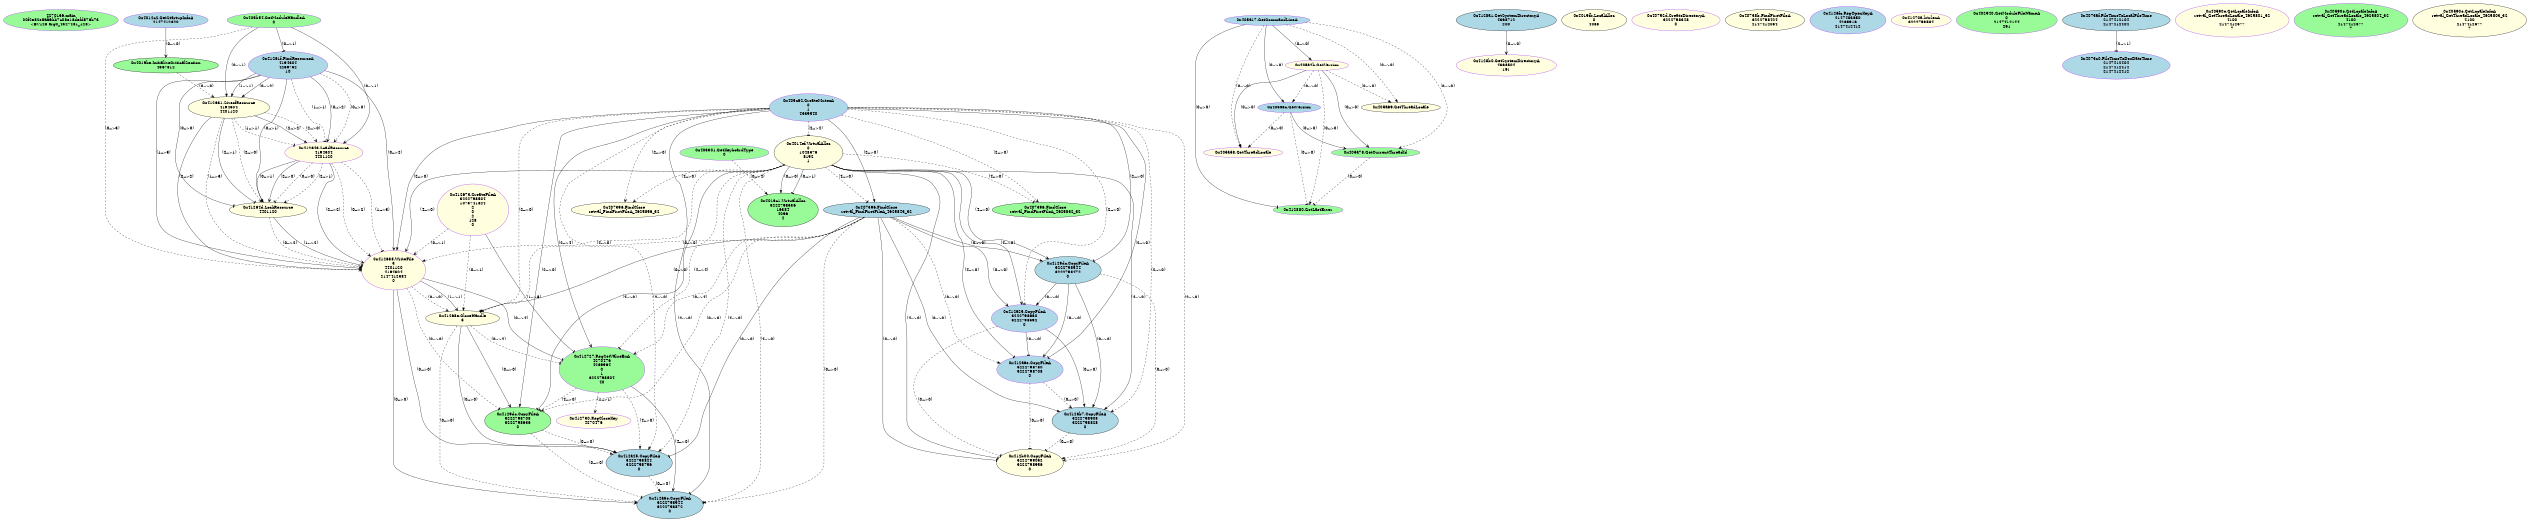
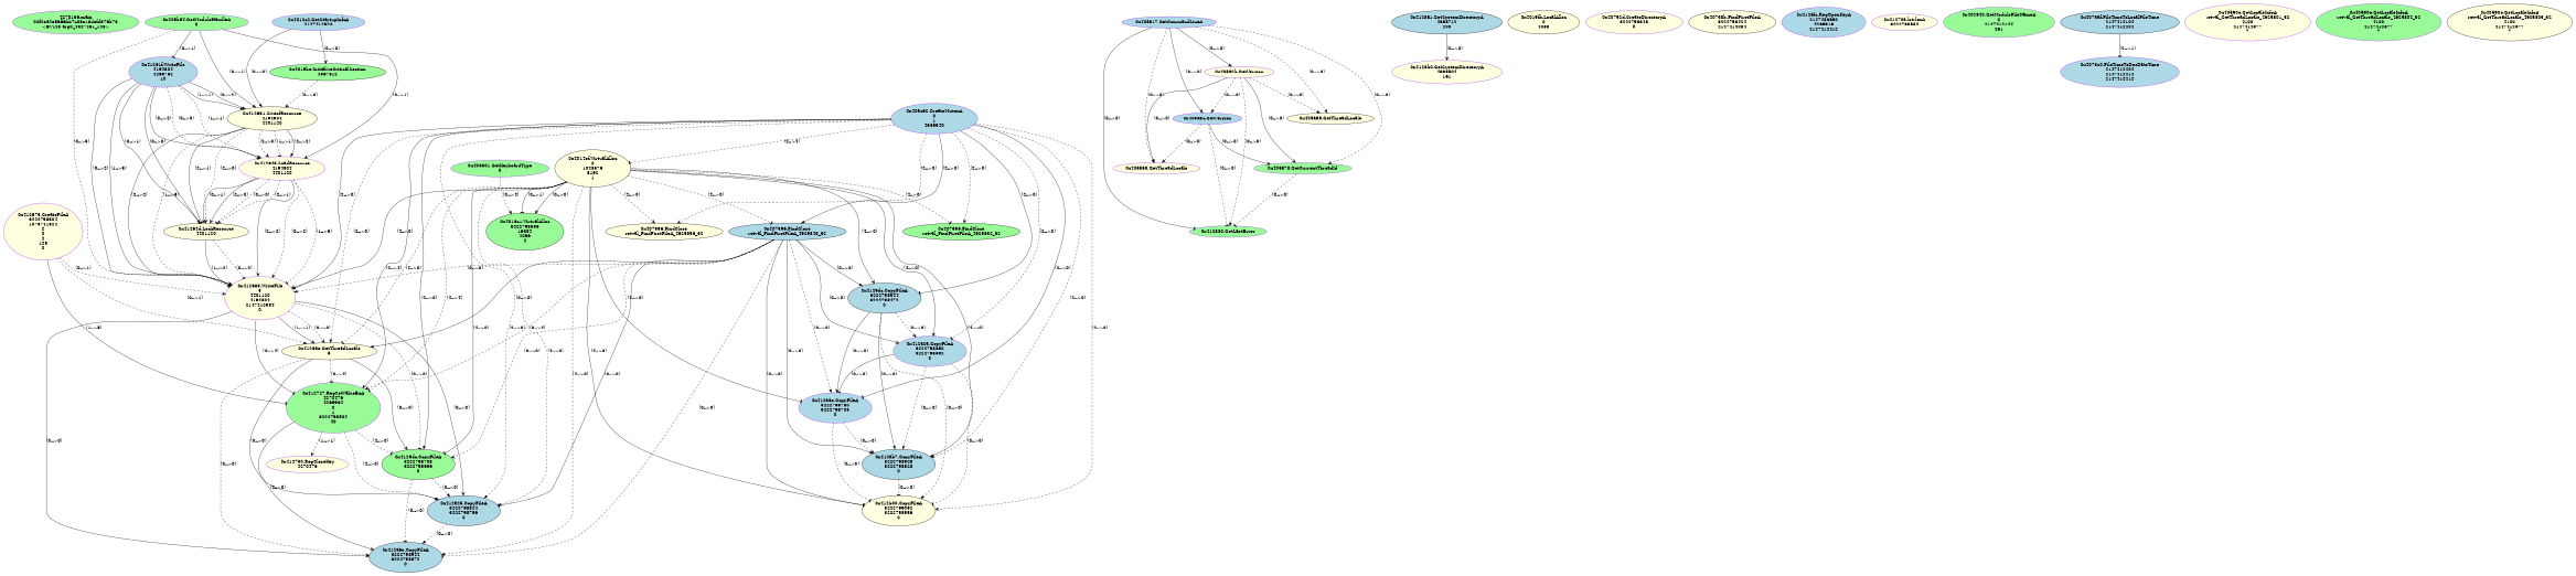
  digraph {
    node [color=purple fillcolor=lightyellow style=filled]
    edge [arrowhead=vee style=solid]
    n1 [fillcolor=palegreen label="4270136.main\n00f2e82e5aff6bb7c08e18defd576b73\n<BV128 arg0_4527481_128>"]
    n2 [fillcolor=palegreen label="0x405b54.GetModuleHandleA\n0"]
-   n3 [fillcolor=lightblue label="0x41261f.FindResourceA\n4194304\n4269752\n10"]
+   n3 [fillcolor=lightblue label="0x41261f.WriteFile\n4194304\n4269752\n10"]
    n4 [color=black label="0x412631.SizeofResource\n4194304\n4401120"]
    n5 [label="0x412643.LoadResource\n4194304\n4401120"]
    n6 [label="0x412688.WriteFile\n3\n4401120\n4194304\n2147412384\n0"]
    n7 [color=black label="0x41264d.LockResource\n4401120"]
-   n8 [color=black label="0x41268e.CloseHandle\n3"]
+   n8 [color=black label="0x41268e.GetThreadLocale\n3"]
    n9 [fillcolor=palegreen label="0x412727.RegSetValueExA\n4270476\n4269964\n0\n1\n3222798504\n40"]
    n10 [color=black fillcolor=palegreen label="0x4129dc.CopyFileA\n3222798708\n3222798636\n0"]
    n11 [color=black fillcolor=lightblue label="0x412a25.CopyFileA\n3222798824\n3222798756\n0"]
    n12 [color=black fillcolor=lightblue label="0x412a6e.CopyFileA\n3222798944\n3222798872\n0"]
    n13 [fillcolor=palegreen label="0x403301.GetKeyboardType\n0"]
    n14 [color=black fillcolor=palegreen label="0x4016c1.VirtualAlloc\n3222798336\n16384\n4096\n4"]
    n15 [fillcolor=lightblue label="0x405a17.GetCommandLineA\n"]
    n16 [label="0x405a2b.GetVersion\n"]
    n17 [fillcolor=lightblue label="0x405a3c.GetVersion\n"]
    n18 [fillcolor=palegreen label="0x405a78.GetCurrentThreadId\n"]
    n19 [fillcolor=palegreen label="0x412880.GetLastError\n"]
    n20 [color=black label="0x405a69.GetThreadLocale\n"]
    n21 [label="0x405a58.GetThreadLocale\n"]
    n22 [fillcolor=lightblue label="0x4012c2.GetStartupInfoA\n2147412320"]
    n23 [color=black fillcolor=palegreen label="0x4019be.InitializeCriticalSection\n4367812"]
    n24 [fillcolor=lightblue label="0x405c62.CreateMutexA\n0\n1\n4339540"]
    n25 [color=black label="0x4014ef.VirtualAlloc\n0\n1048576\n8192\n1"]
    n26 [color=black fillcolor=lightblue label="0x407396.FindClose\nretval_FindFirstFileA_4625843_32"]
    n27 [color=black fillcolor=palegreen label="0x407396.FindClose\nretval_FindFirstFileA_4625832_32"]
    n28 [color=black fillcolor=lightblue label="0x4129dc.CopyFileA\n3222798544\n3222798472\n0"]
    n29 [fillcolor=lightblue label="0x412a25.CopyFileA\n3222798660\n3222798592\n0"]
    n30 [fillcolor=lightblue label="0x412a6e.CopyFileA\n3222798780\n3222798708\n0"]
    n31 [color=black fillcolor=lightblue label="0x412ab7.CopyFileA\n3222798908\n3222798828\n0"]
    n32 [color=black label="0x412b00.CopyFileA\n3222799052\n3222798956\n0"]
    n33 [color=black label="0x407396.FindClose\nretval_FindFirstFileA_4625856_32"]
    n34 [label="0x412730.RegCloseKey\n4270476"]
    n35 [color=black fillcolor=lightblue label="0x4128a1.GetSystemDirectoryA\n4368712\n200"]
    n36 [label="0x4128b0.GetSystemDirectoryA\n4368504\n161"]
    n37 [color=black label="0x4019fb.LocalAlloc\n0\n4088"]
    n38 [label="0x40752d.CreateDirectoryA\n3222798348\n0"]
    n39 [color=black label="0x40738b.FindFirstFileA\n3222798424\n2147412084"]
    n40 [label="0x412673.CreateFileA\n3222798504\n1073741824\n2\n0\n2\n128\n0"]
    n41 [fillcolor=lightblue label="0x4126fc.RegOpenKeyA\n2147483650\n4269916\n2147412412"]
    n42 [label="0x41270a.lstrlenA\n3222798584"]
    n43 [fillcolor=palegreen label="0x402940.GetModuleFileNameA\n0\n2147412144\n261"]
    n44 [color=black fillcolor=lightblue label="0x4073af.FileTimeToLocalFileTime\n2147412104\n2147412404"]
    n45 [fillcolor=lightblue label="0x4073c0.FileTimeToDosDateTime\n2147412404\n2147412414\n2147412412"]
    n46 [label="0x40590e.GetLocaleInfoA\nretval_GetThreadLocale_4625801_32\n4100\n2147412377\n7"]
    n47 [fillcolor=palegreen label="0x40590e.GetLocaleInfoA\nretval_GetThreadLocale_4625804_32\n4100\n2147412377\n7"]
    n48 [color=black label="0x40590e.GetLocaleInfoA\nretval_GetThreadLocale_4625803_32\n4100\n2147412377\n7"]
    n2 -> n3 [arrowhead=tee label="(0-->1)"]
    n2 -> n4 [arrowhead=normal label="(0-->1)"]
    n2 -> n5 [label="(0-->1)"]
    n2 -> n6 [label="(0-->3)" style=dashed]
    n3 -> n4 [arrowhead=normal label="(1-->1)"]
    n3 -> n4 [arrowhead=normal label="(0-->2)"]
    n3 -> n5 [arrowhead=tee label="(1-->1)" style=dashed]
    n3 -> n5 [label="(0-->2)"]
    n3 -> n5 [label="(0-->0)" style=dashed]
    n3 -> n6 [label="(0-->2)"]
    n3 -> n6 [label="(1-->3)"]
    n3 -> n7 [arrowhead=normal label="(0-->1)"]
    n3 -> n7 [arrowhead=tee label="(0-->0)"]
    n4 -> n5 [arrowhead=tee label="(1-->1)" style=dashed]
    n4 -> n5 [arrowhead=normal label="(2-->2)"]
    n4 -> n5 [label="(2-->0)" style=dashed]
    n4 -> n6 [arrowhead=tee label="(2-->2)"]
    n4 -> n6 [label="(1-->3)" style=dashed]
    n4 -> n7 [arrowhead=tee label="(2-->1)"]
    n4 -> n7 [label="(2-->0)" style=dashed]
    n5 -> n6 [label="(2-->2)"]
    n5 -> n6 [label="(0-->2)" style=dashed]
    n5 -> n6 [arrowhead=tee label="(1-->3)" style=dashed]
    n5 -> n7 [label="(2-->1)" style=dashed]
    n5 -> n7 [label="(0-->1)"]
    n5 -> n7 [label="(2-->0)"]
    n5 -> n7 [arrowhead=tee label="(0-->0)" style=dashed]
    n6 -> n8 [label="(1-->1)"]
    n6 -> n8 [label="(0-->0)" style=dashed]
    n6 -> n9 [arrowhead=tee label="(0-->4)"]
    n6 -> n10 [arrowhead=tee label="(0-->0)" style=dashed]
    n6 -> n11 [label="(0-->0)"]
    n6 -> n12 [label="(0-->0)"]
    n7 -> n6 [arrowhead=tee label="(1-->2)"]
    n7 -> n6 [arrowhead=tee label="(0-->2)" style=dashed]
    n8 -> n9 [arrowhead=tee label="(0-->4)" style=dashed]
    n8 -> n10 [label="(0-->0)"]
    n8 -> n11 [arrowhead=normal label="(0-->0)"]
    n8 -> n12 [label="(0-->0)" style=dashed]
    n9 -> n10 [arrowhead=tee label="(4-->0)" style=dashed]
    n9 -> n11 [arrowhead=normal label="(4-->0)" style=dashed]
    n9 -> n12 [label="(4-->0)"]
    n9 -> n34 [label="(1-->1)" style=dashed]
    n10 -> n11 [arrowhead=normal label="(0-->0)" style=dashed]
    n10 -> n12 [arrowhead=tee label="(0-->0)" style=dashed]
    n11 -> n12 [arrowhead=normal label="(0-->0)" style=dashed]
    n13 -> n14 [arrowhead=normal label="(0-->4)" style=dashed]
    n15 -> n16 [arrowhead=normal label="(0-->0)"]
    n15 -> n17 [arrowhead=normal label="(0-->0)"]
    n15 -> n18 [label="(0-->0)" style=dashed]
    n15 -> n19 [arrowhead=tee label="(0-->0)"]
    n15 -> n20 [arrowhead=normal label="(0-->0)" style=dashed]
    n15 -> n21 [arrowhead=normal label="(0-->0)" style=dashed]
    n16 -> n17 [arrowhead=normal label="(0-->0)" style=dashed]
    n16 -> n18 [label="(0-->0)"]
    n16 -> n19 [arrowhead=normal label="(0-->0)" style=dashed]
    n16 -> n20 [arrowhead=normal label="(0-->0)" style=dashed]
    n16 -> n21 [arrowhead=normal label="(0-->0)"]
    n17 -> n18 [label="(0-->0)"]
    n17 -> n19 [arrowhead=tee label="(0-->0)" style=dashed]
    n17 -> n21 [arrowhead=normal label="(0-->0)" style=dashed]
    n18 -> n19 [arrowhead=tee label="(0-->0)" style=dashed]
+   n22 -> n4 [arrowhead=normal label="(0-->0)"]
    n22 -> n23 [label="(0-->0)"]
    n23 -> n4 [label="(0-->0)" style=dashed]
    n24 -> n6 [arrowhead=normal label="(2-->0)"]
    n24 -> n8 [arrowhead=normal label="(2-->0)" style=dashed]
    n24 -> n9 [label="(2-->4)"]
    n24 -> n10 [arrowhead=normal label="(2-->0)"]
    n24 -> n11 [arrowhead=normal label="(2-->0)" style=dashed]
-   n24 -> n12 [arrowhead=tee label="(2-->0)"]
    n24 -> n25 [arrowhead=tee label="(2-->4)" style=dashed]
    n24 -> n26 [arrowhead=normal label="(2-->0)"]
    n24 -> n27 [label="(2-->0)" style=dashed]
    n24 -> n28 [arrowhead=tee label="(2-->0)"]
    n24 -> n29 [arrowhead=tee label="(2-->0)" style=dashed]
    n24 -> n30 [arrowhead=tee label="(2-->0)"]
    n24 -> n31 [label="(2-->0)" style=dashed]
    n24 -> n32 [label="(2-->0)" style=dashed]
    n24 -> n33 [label="(2-->0)" style=dashed]
    n25 -> n6 [label="(4-->0)"]
    n25 -> n8 [arrowhead=tee label="(4-->0)" style=dashed]
    n25 -> n9 [arrowhead=tee label="(4-->4)" style=dashed]
    n25 -> n10 [arrowhead=tee label="(4-->0)"]
    n25 -> n11 [arrowhead=normal label="(4-->0)" style=dashed]
    n25 -> n12 [arrowhead=normal label="(4-->0)" style=dashed]
    n25 -> n14 [arrowhead=tee label="(0-->1)"]
    n25 -> n14 [arrowhead=normal label="(0-->0)"]
    n25 -> n26 [arrowhead=tee label="(4-->0)" style=dashed]
    n25 -> n27 [arrowhead=tee label="(4-->0)" style=dashed]
    n25 -> n28 [label="(4-->0)"]
    n25 -> n29 [label="(4-->0)"]
    n25 -> n30 [arrowhead=tee label="(4-->0)"]
    n25 -> n31 [arrowhead=normal label="(4-->0)"]
    n25 -> n32 [arrowhead=tee label="(4-->0)"]
    n25 -> n33 [label="(4-->0)" style=dashed]
    n26 -> n6 [arrowhead=normal label="(0-->0)" style=dashed]
    n26 -> n8 [arrowhead=normal label="(0-->0)"]
    n26 -> n9 [label="(0-->4)" style=dashed]
    n26 -> n10 [label="(0-->0)" style=dashed]
    n26 -> n11 [arrowhead=tee label="(0-->0)"]
    n26 -> n12 [arrowhead=tee label="(0-->0)" style=dashed]
    n26 -> n28 [arrowhead=normal label="(0-->0)"]
    n26 -> n29 [label="(0-->0)"]
    n26 -> n30 [arrowhead=normal label="(0-->0)" style=dashed]
    n26 -> n31 [arrowhead=normal label="(0-->0)"]
    n26 -> n32 [arrowhead=tee label="(0-->0)"]
-   n28 -> n29 [arrowhead=normal label="(0-->0)"]
+   n28 -> n29 [arrowhead=normal label="(0-->0)" style=dashed]
    n28 -> n30 [label="(0-->0)"]
    n28 -> n31 [arrowhead=normal label="(0-->0)"]
    n28 -> n32 [arrowhead=normal label="(0-->0)" style=dashed]
    n29 -> n30 [arrowhead=tee label="(0-->0)"]
-   n29 -> n31 [arrowhead=normal label="(0-->0)"]
+   n29 -> n31 [arrowhead=normal label="(0-->0)" style=dashed]
    n29 -> n32 [arrowhead=tee label="(0-->0)" style=dashed]
    n30 -> n31 [label="(0-->0)" style=dashed]
    n30 -> n32 [arrowhead=tee label="(0-->0)" style=dashed]
    n31 -> n32 [arrowhead=tee label="(0-->0)" style=dashed]
    n35 -> n36 [label="(0-->0)"]
    n40 -> n6 [label="(0-->1)" style=dashed]
    n40 -> n8 [arrowhead=normal label="(0-->1)" style=dashed]
    n40 -> n9 [arrowhead=tee label="(1-->5)"]
    n44 -> n45 [arrowhead=tee label="(2-->1)"]
  }
